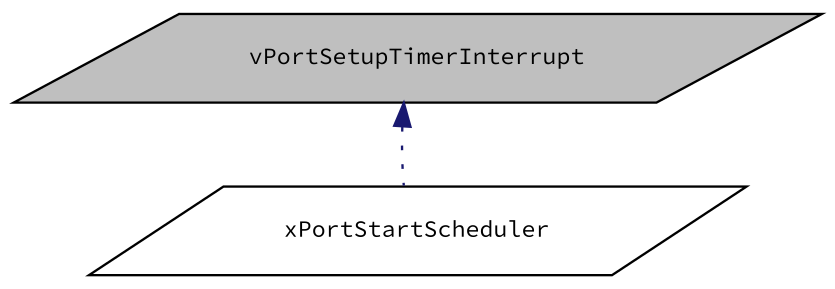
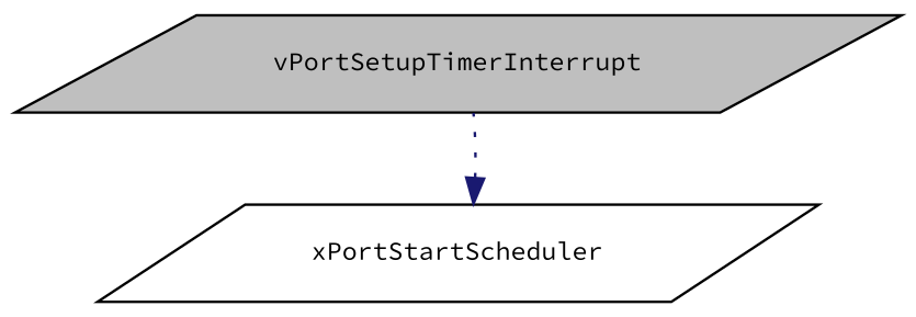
  digraph {
    rankdir=TB
    fontname="Source Code Pro"
    node [color=black fontname="Source Code Pro" fontsize=10 shape=parallelogram style=filled]
    n1 [fillcolor=grey75 fontcolor=black height=0.2 label=vPortSetupTimerInterrupt width=0.4]
    n2 [fillcolor=white height=0.2 label=xPortStartScheduler width=0.4]
-   n1 -> n2 [color=midnightblue dir=back fontname="Source Code Pro" fontsize=10 labelfontname=Helvetica labelfontsize=10 style=dotted]
+   n2 -> n1 [color=midnightblue dir=back fontname="Source Code Pro" fontsize=10 labelfontname=Helvetica labelfontsize=10 style=dotted]
  }
